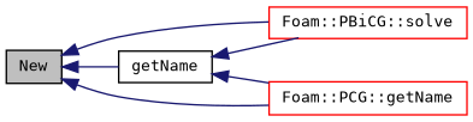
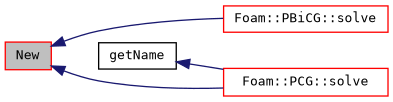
  digraph {
    rankdir=LR
    fontname="DejaVu Sans Mono"
    node [color=black fontname="DejaVu Sans Mono" fontsize=10 shape=record]
    edge [color=midnightblue dir=back fontname="DejaVu Sans Mono" fontsize=10 labelfontname=FreeSans labelfontsize=10 style=solid]
-   n1 [fillcolor=grey75 fontcolor=black height=0.2 label=New style=filled width=0.4]
+   n1 [color=red fillcolor=grey75 fontcolor=black height=0.2 label=New style=filled width=0.4]
    n2 [height=0.2 label=getName width=0.4]
    n3 [color=red height=0.2 label="Foam::PBiCG::solve" width=0.4]
-   n4 [color=red height=0.2 label="Foam::PCG::getName" width=0.4]
-   n1 -> n2
+   n4 [color=red height=0.2 label="Foam::PCG::solve" width=0.4]
    n1 -> n3
    n1 -> n4
-   n2 -> n3
    n2 -> n4
  }
